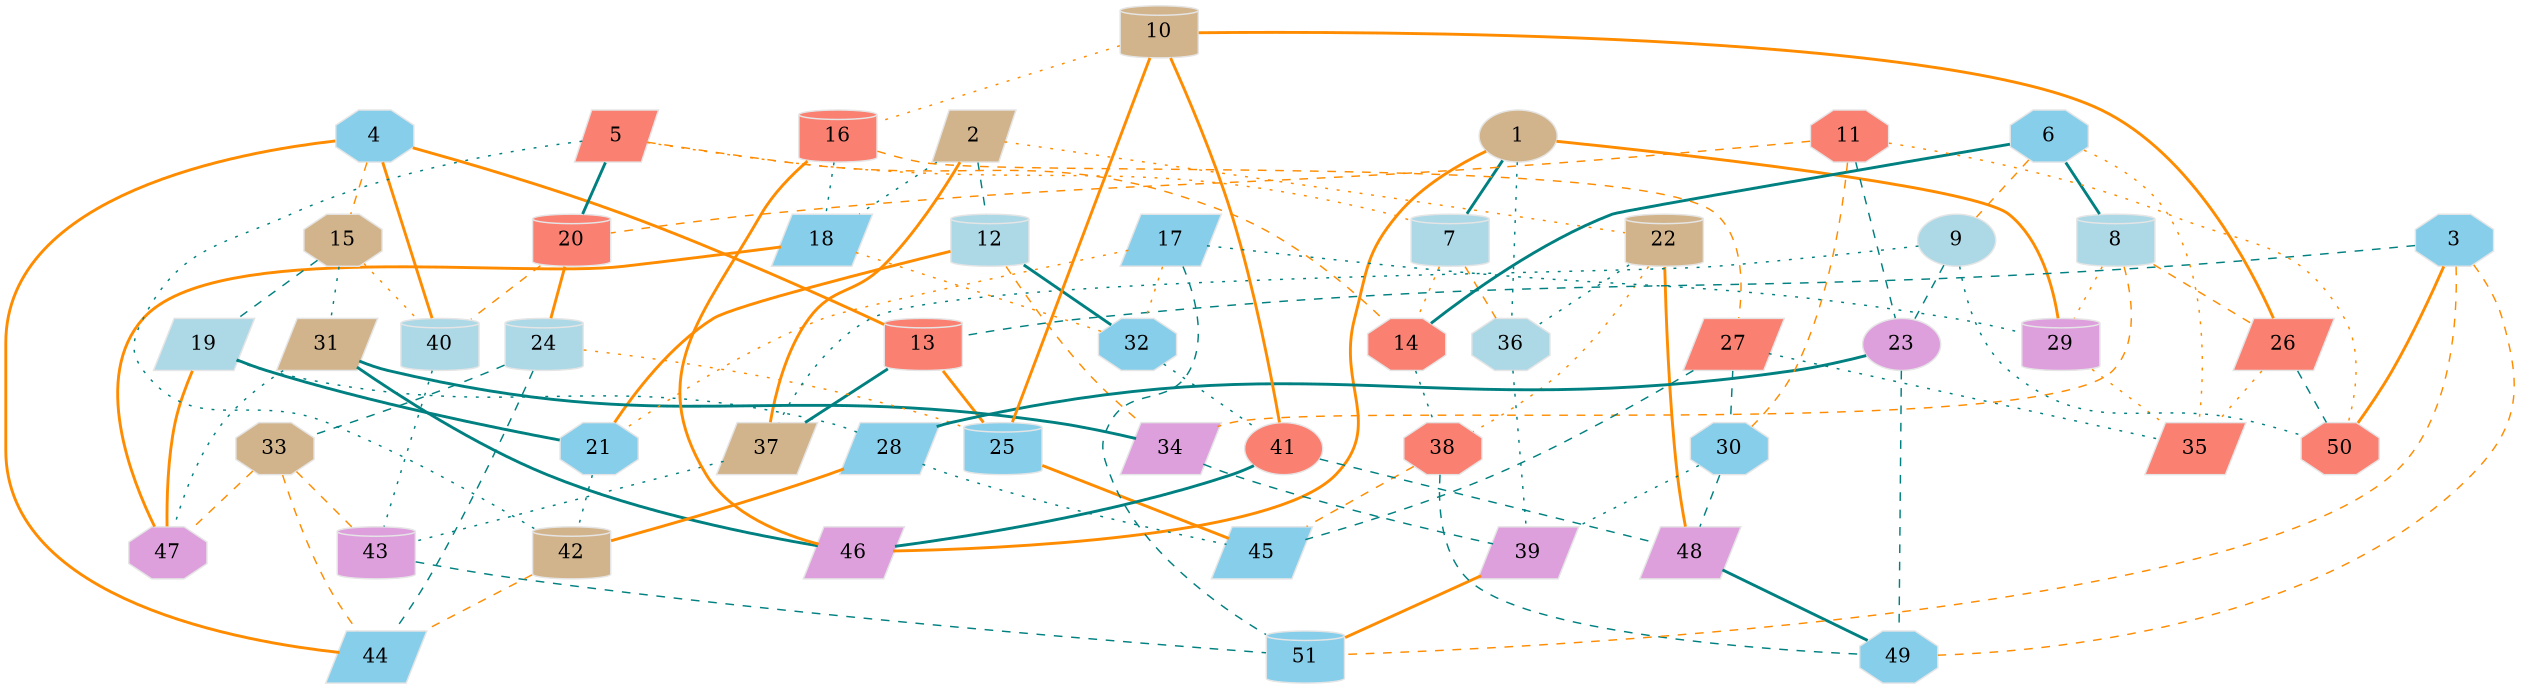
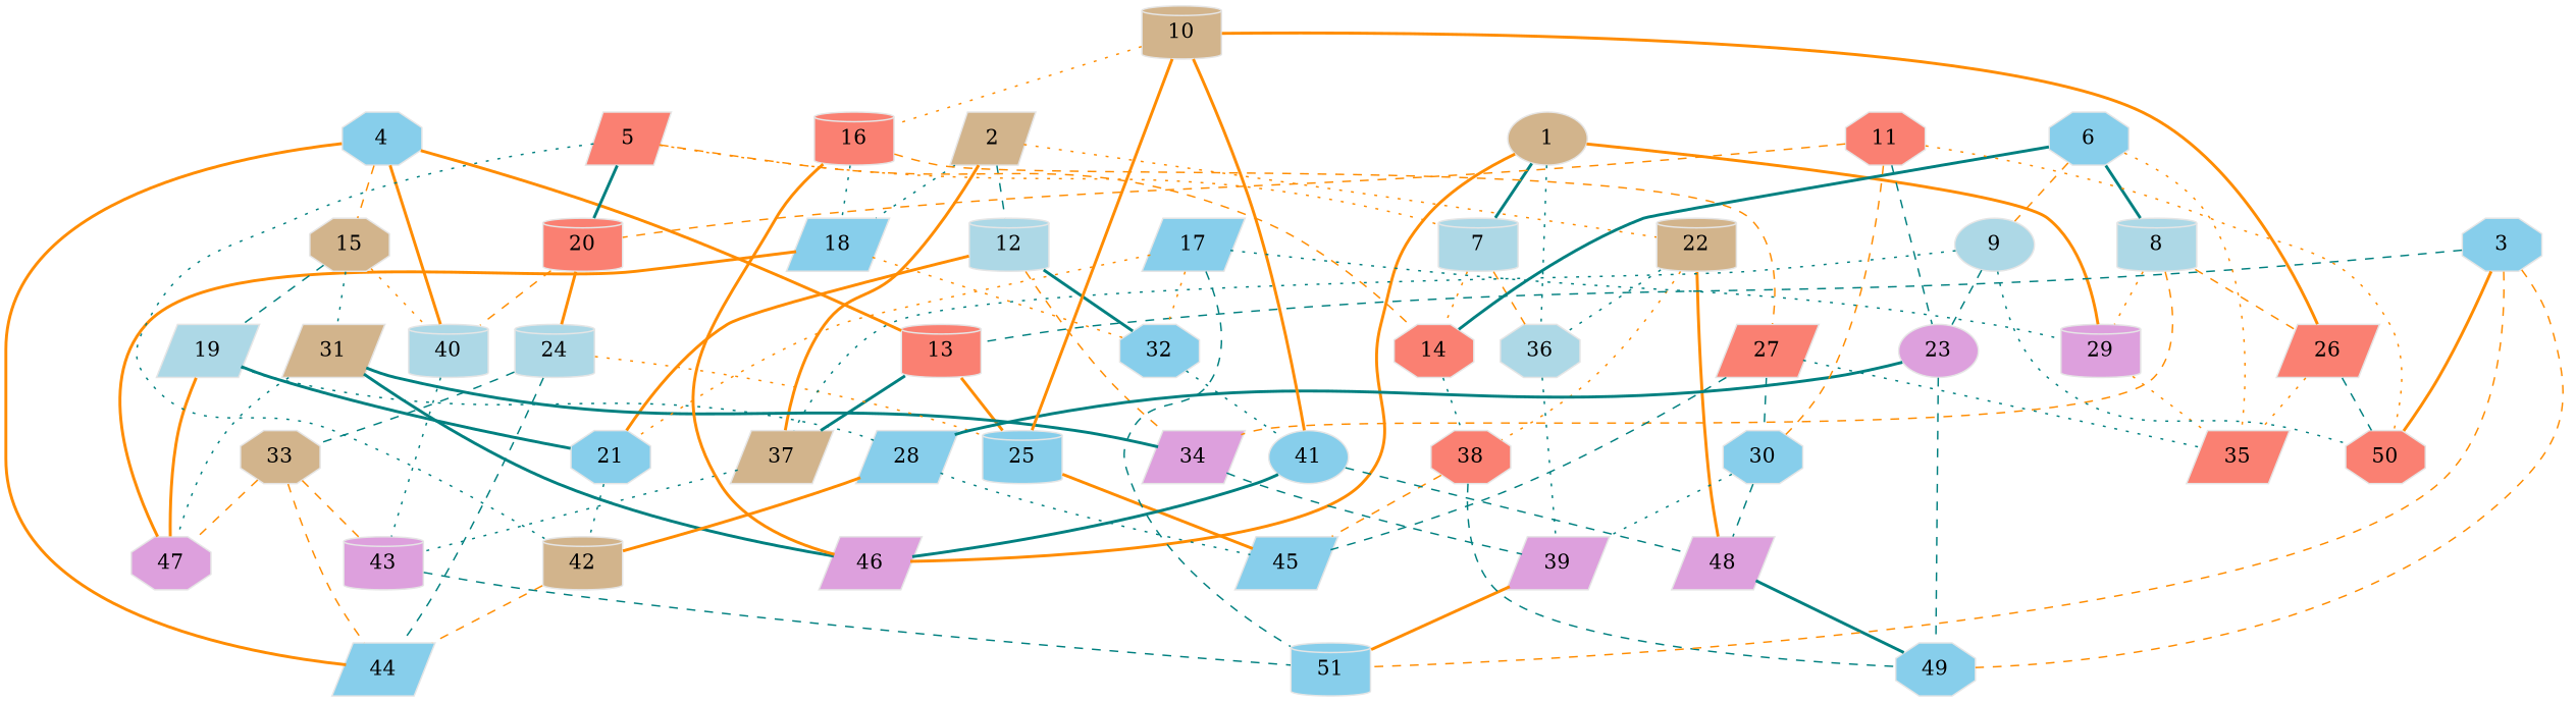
  graph {
    node [color=gray90 fillcolor=skyblue shape=parallelogram style=filled]
    edge [color=darkorange style=dotted]
    1 [fillcolor=tan shape=ellipse]
    7 [fillcolor=lightblue shape=cylinder]
    29 [fillcolor=plum shape=cylinder]
    36 [fillcolor=lightblue shape=octagon]
    46 [fillcolor=plum]
    14 [fillcolor=salmon shape=octagon]
    35 [fillcolor=salmon]
    39 [fillcolor=plum]
    2 [fillcolor=tan]
    12 [fillcolor=lightblue shape=cylinder]
    18
    22 [fillcolor=tan shape=cylinder]
    37 [fillcolor=tan]
    34 [fillcolor=plum]
    21 [shape=octagon]
    32 [shape=octagon]
    47 [fillcolor=plum shape=octagon]
    38 [fillcolor=salmon shape=octagon]
    48 [fillcolor=plum]
    43 [fillcolor=plum shape=cylinder]
    3 [shape=octagon]
    13 [fillcolor=salmon shape=cylinder]
    49 [shape=octagon]
    50 [fillcolor=salmon shape=octagon]
    51 [shape=cylinder]
    25 [shape=cylinder]
    4 [shape=octagon]
    15 [fillcolor=tan shape=octagon]
    40 [fillcolor=lightblue shape=cylinder]
    44
    19 [fillcolor=lightblue]
    31 [fillcolor=tan]
    5 [fillcolor=salmon]
    20 [fillcolor=salmon shape=cylinder]
    42 [fillcolor=tan shape=cylinder]
    24 [fillcolor=lightblue shape=cylinder]
    6 [shape=octagon]
    8 [fillcolor=lightblue shape=cylinder]
    9 [fillcolor=lightblue shape=ellipse]
    26 [fillcolor=salmon]
    23 [fillcolor=plum shape=ellipse]
    28
    10 [fillcolor=tan shape=cylinder]
    16 [fillcolor=salmon shape=cylinder]
-   41 [fillcolor=salmon shape=ellipse]
+   41 [shape=ellipse]
    27 [fillcolor=salmon]
    45
    11 [fillcolor=salmon shape=octagon]
    30 [shape=octagon]
    17
    33 [fillcolor=tan shape=octagon]
    1 -- 7 [color=teal style=bold]
    1 -- 29 [style=bold]
    1 -- 36 [color=teal]
    1 -- 46 [style=bold]
    7 -- 36 [style=dashed]
    7 -- 14
    29 -- 35
    36 -- 39 [color=teal]
    14 -- 38 [color=teal]
    39 -- 51 [style=bold]
    2 -- 12 [color=teal style=dashed]
    2 -- 18 [color=teal]
    2 -- 22
    2 -- 37 [style=bold]
    12 -- 34 [style=dashed]
    12 -- 21 [style=bold]
    12 -- 32 [color=teal style=bold]
    18 -- 32
    18 -- 47 [style=bold]
    22 -- 36 [color=teal]
    22 -- 38
    22 -- 48 [style=bold]
    37 -- 43 [color=teal]
    34 -- 39 [color=teal style=dashed]
    21 -- 42 [color=teal]
    32 -- 41 [color=teal]
    38 -- 49 [color=teal style=dashed]
    38 -- 45 [style=dashed]
    48 -- 49 [color=teal style=bold]
    43 -- 51 [color=teal style=dashed]
    3 -- 13 [color=teal style=dashed]
    3 -- 49 [style=dashed]
    3 -- 50 [style=bold]
    3 -- 51 [style=dashed]
    13 -- 37 [color=teal style=bold]
    13 -- 25 [style=bold]
    25 -- 45 [style=bold]
    4 -- 13 [style=bold]
    4 -- 15 [style=dashed]
    4 -- 40 [style=bold]
    4 -- 44 [style=bold]
    15 -- 40
    15 -- 19 [color=teal style=dashed]
    15 -- 31 [color=teal]
    40 -- 43 [color=teal]
    19 -- 21 [color=teal style=bold]
    19 -- 47 [style=bold]
    19 -- 28 [color=teal]
    31 -- 46 [color=teal style=bold]
    31 -- 34 [color=teal style=bold]
    31 -- 47 [color=teal]
    5 -- 7
    5 -- 14 [style=dashed]
    5 -- 20 [color=teal style=bold]
    5 -- 42 [color=teal]
    20 -- 40 [style=dashed]
    20 -- 24 [style=bold]
    42 -- 44 [style=dashed]
    24 -- 25
    24 -- 44 [color=teal style=dashed]
    24 -- 33 [color=teal style=dashed]
    6 -- 14 [color=teal style=bold]
    6 -- 35
    6 -- 8 [color=teal style=bold]
    6 -- 9 [style=dashed]
    8 -- 29
    8 -- 34 [style=dashed]
    8 -- 26 [style=dashed]
    9 -- 37 [color=teal]
    9 -- 50 [color=teal]
    9 -- 23 [color=teal style=dashed]
    26 -- 35
    26 -- 50 [color=teal style=dashed]
    23 -- 49 [color=teal style=dashed]
    23 -- 28 [color=teal style=bold]
    28 -- 42 [style=bold]
    28 -- 45 [color=teal]
    10 -- 25 [style=bold]
    10 -- 26 [style=bold]
    10 -- 16
    10 -- 41 [style=bold]
    16 -- 46 [style=bold]
    16 -- 18 [color=teal]
    16 -- 27 [style=dashed]
    41 -- 46 [color=teal style=bold]
    41 -- 48 [color=teal style=dashed]
    27 -- 35 [color=teal]
    27 -- 45 [color=teal style=dashed]
    27 -- 30 [color=teal style=dashed]
    11 -- 50
    11 -- 20 [style=dashed]
    11 -- 23 [color=teal style=dashed]
    11 -- 30 [style=dashed]
    30 -- 39 [color=teal]
    30 -- 48 [color=teal style=dashed]
    17 -- 29 [color=teal]
    17 -- 21
    17 -- 32
    17 -- 51 [color=teal style=dashed]
    33 -- 47 [style=dashed]
    33 -- 43 [style=dashed]
    33 -- 44 [style=dashed]
  }
